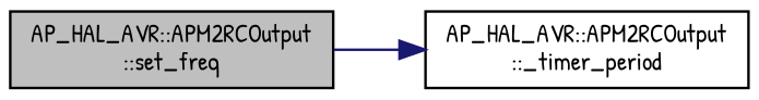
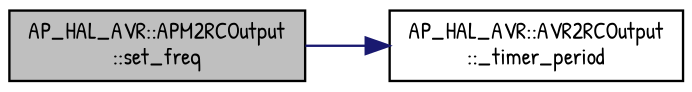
  digraph {
    rankdir=LR
    fontname="Patrick Hand"
    node [color=black fontname="Patrick Hand" fontsize=10 shape=record style=filled]
    n1 [fillcolor=grey75 fontcolor=black height=0.2 label="AP_HAL_AVR::APM2RCOutput\l::set_freq" width=0.4]
-   n2 [fillcolor=white height=0.2 label="AP_HAL_AVR::APM2RCOutput\l::_timer_period" width=0.4]
+   n2 [fillcolor=white height=0.2 label="AP_HAL_AVR::AVR2RCOutput\l::_timer_period" width=0.4]
    n1 -> n2 [color=midnightblue fontname="Patrick Hand" fontsize=10 labelfontname=Helvetica labelfontsize=10 style=solid]
  }
